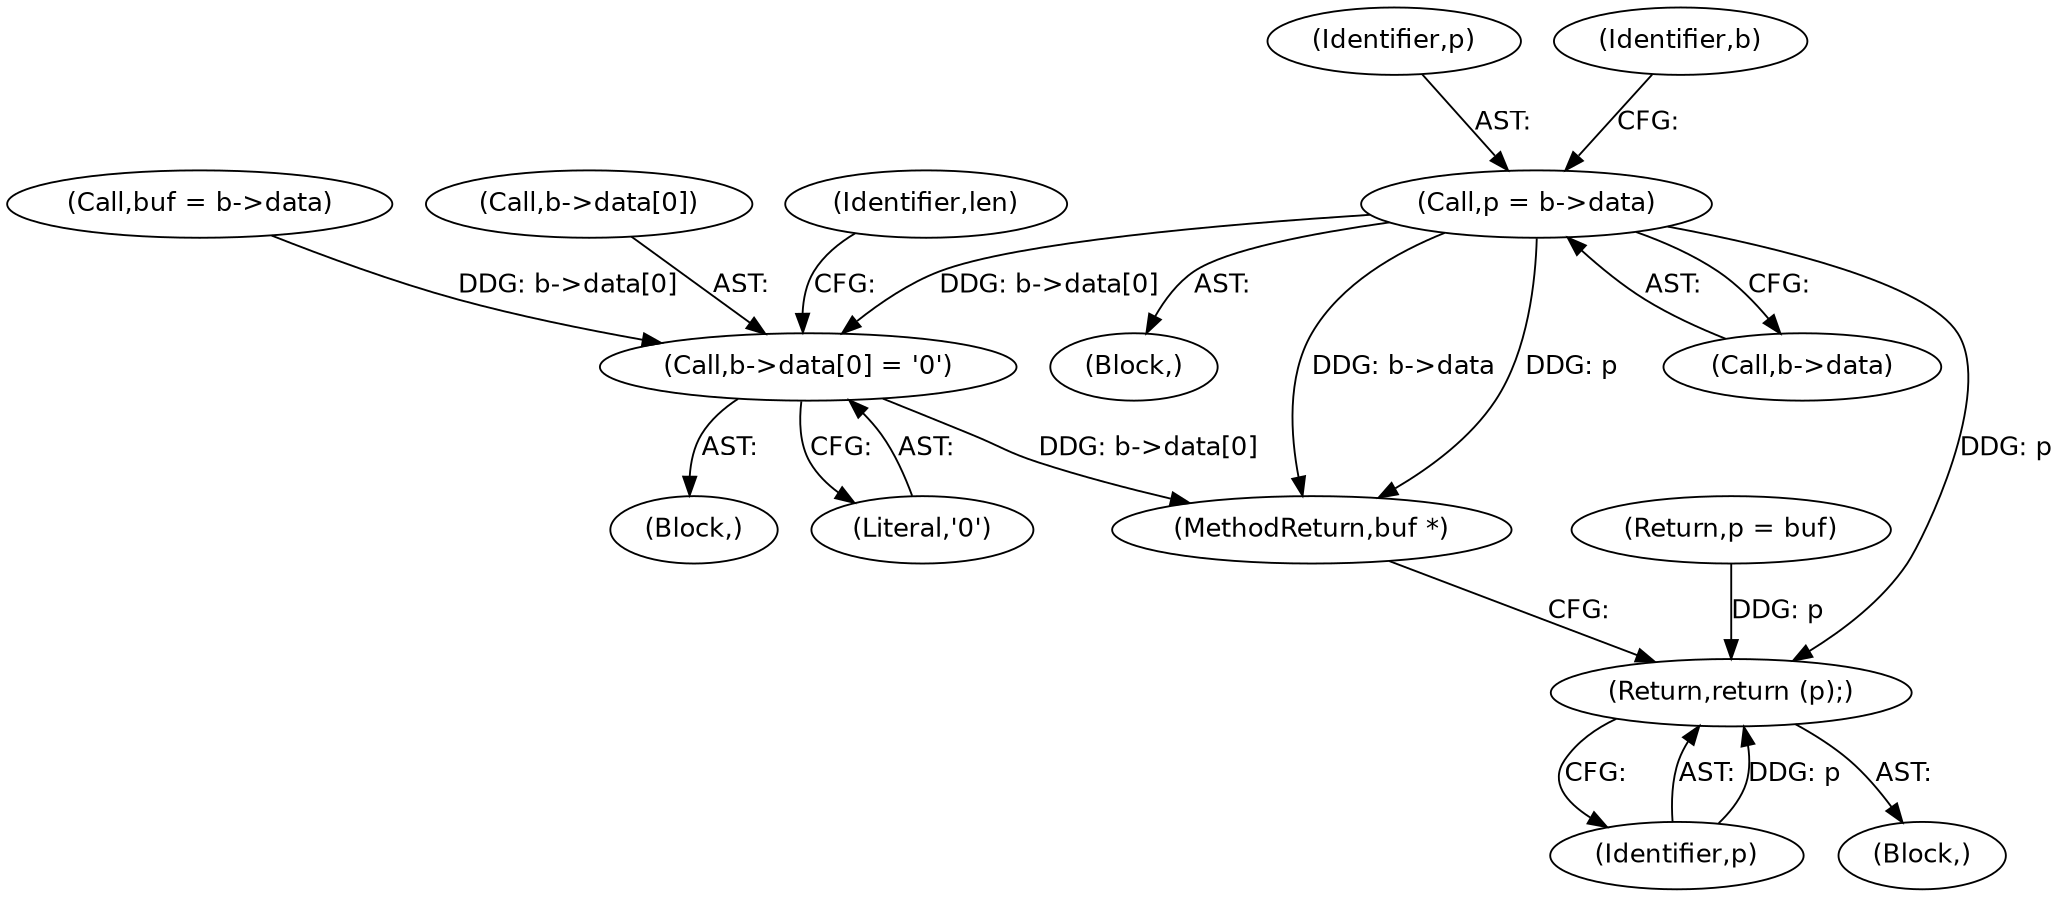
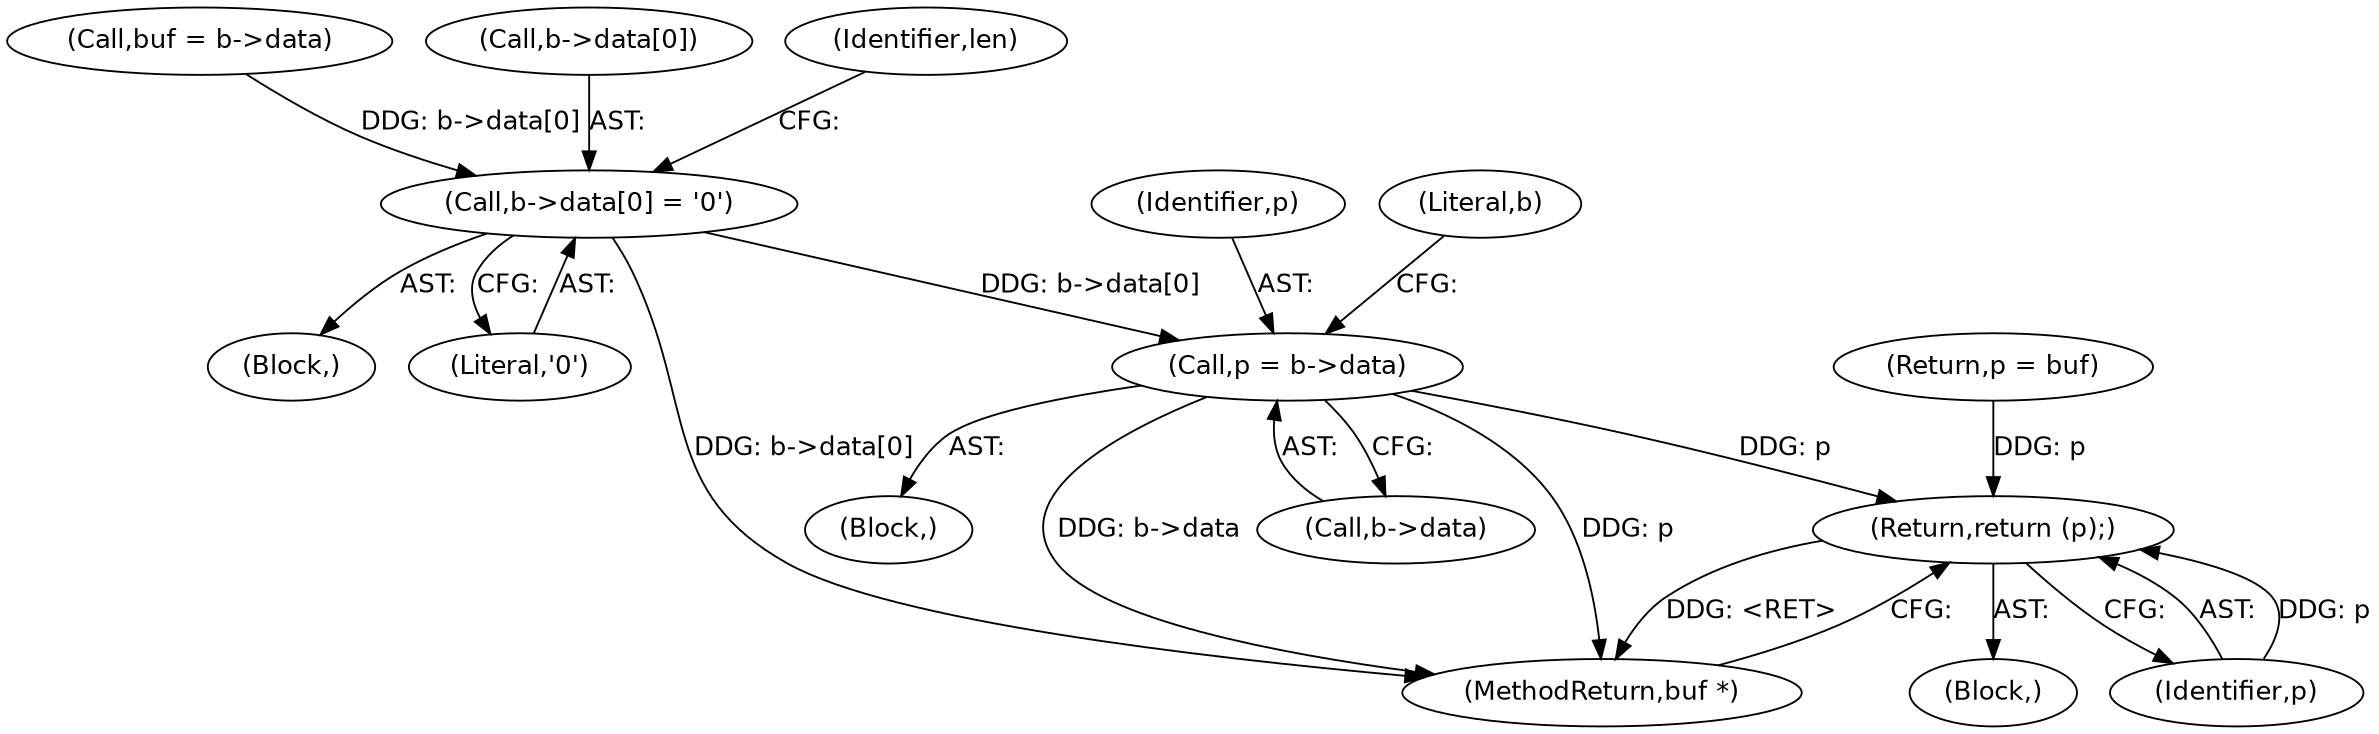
  digraph {
    fontname="DejaVu Sans"
    node [fontname="DejaVu Sans"]
    edge [fontname="DejaVu Sans"]
    n1 [label="(Call,p = b->data)"]
    n2 [label="(Return,return (p);)"]
    n3 [label="(Call,b->data)"]
    n4 [label="(Block,)"]
    n5 [label="(MethodReturn,buf *)"]
    n6 [label="(Identifier,p)"]
    n7 [label="(Block,)"]
    n8 [label="(Call,b->data[0] = '\0')"]
    n9 [label="(Block,)"]
    n10 [label="(Literal,'\0')"]
    n11 [label="(Call,buf = b->data)"]
    n12 [label="(Identifier,p)"]
-   n13 [label="(Identifier,b)"]
+   n13 [label="(Literal,b)"]
    n14 [label="(Call,b->data[0])"]
    n15 [label="(Identifier,len)"]
    n16 [label="(Return,p = buf)"]
    n1 -> n2 [label="DDG: p"]
    n1 -> n3 [label="CFG: "]
    n1 -> n4 [label="AST: "]
    n1 -> n5 [label="DDG: b->data"]
    n1 -> n5 [label="DDG: p"]
+   n2 -> n5 [label="DDG: <RET>"]
    n2 -> n6 [label="CFG: "]
    n2 -> n7 [label="AST: "]
    n3 -> n1 [label="AST: "]
    n5 -> n2 [label="CFG: "]
    n6 -> n2 [label="AST: "]
    n6 -> n2 [label="DDG: p"]
-   n1 -> n8 [label="DDG: b->data[0]"]
+   n8 -> n1 [label="DDG: b->data[0]"]
    n8 -> n5 [label="DDG: b->data[0]"]
    n8 -> n9 [label="AST: "]
    n8 -> n10 [label="CFG: "]
    n10 -> n8 [label="AST: "]
    n11 -> n8 [label="DDG: b->data[0]"]
    n12 -> n1 [label="AST: "]
    n13 -> n1 [label="CFG: "]
    n14 -> n8 [label="AST: "]
    n15 -> n8 [label="CFG: "]
    n16 -> n2 [label="DDG: p"]
  }
